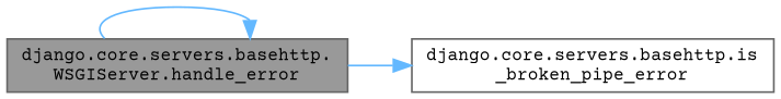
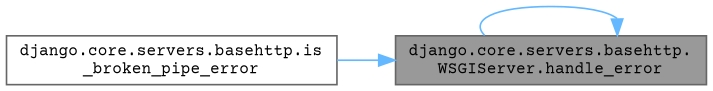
  digraph {
    rankdir=LR
    fontname="Courier Prime"
    node [fontname="Courier Prime" fontsize=10 shape=box style=filled]
    edge [color=steelblue1 fontname="Courier Prime" fontsize=10 labelfontname=Helvetica labelfontsize=10 style=solid]
    n1 [color=gray40 fillcolor=grey60 fontcolor=black height=0.2 label="django.core.servers.basehttp.\lWSGIServer.handle_error" width=0.4]
    n2 [color=grey40 fillcolor=white height=0.2 label="django.core.servers.basehttp.is\l_broken_pipe_error" width=0.4]
    n1 -> n1
-   n1 -> n2
+   n2 -> n1
  }
